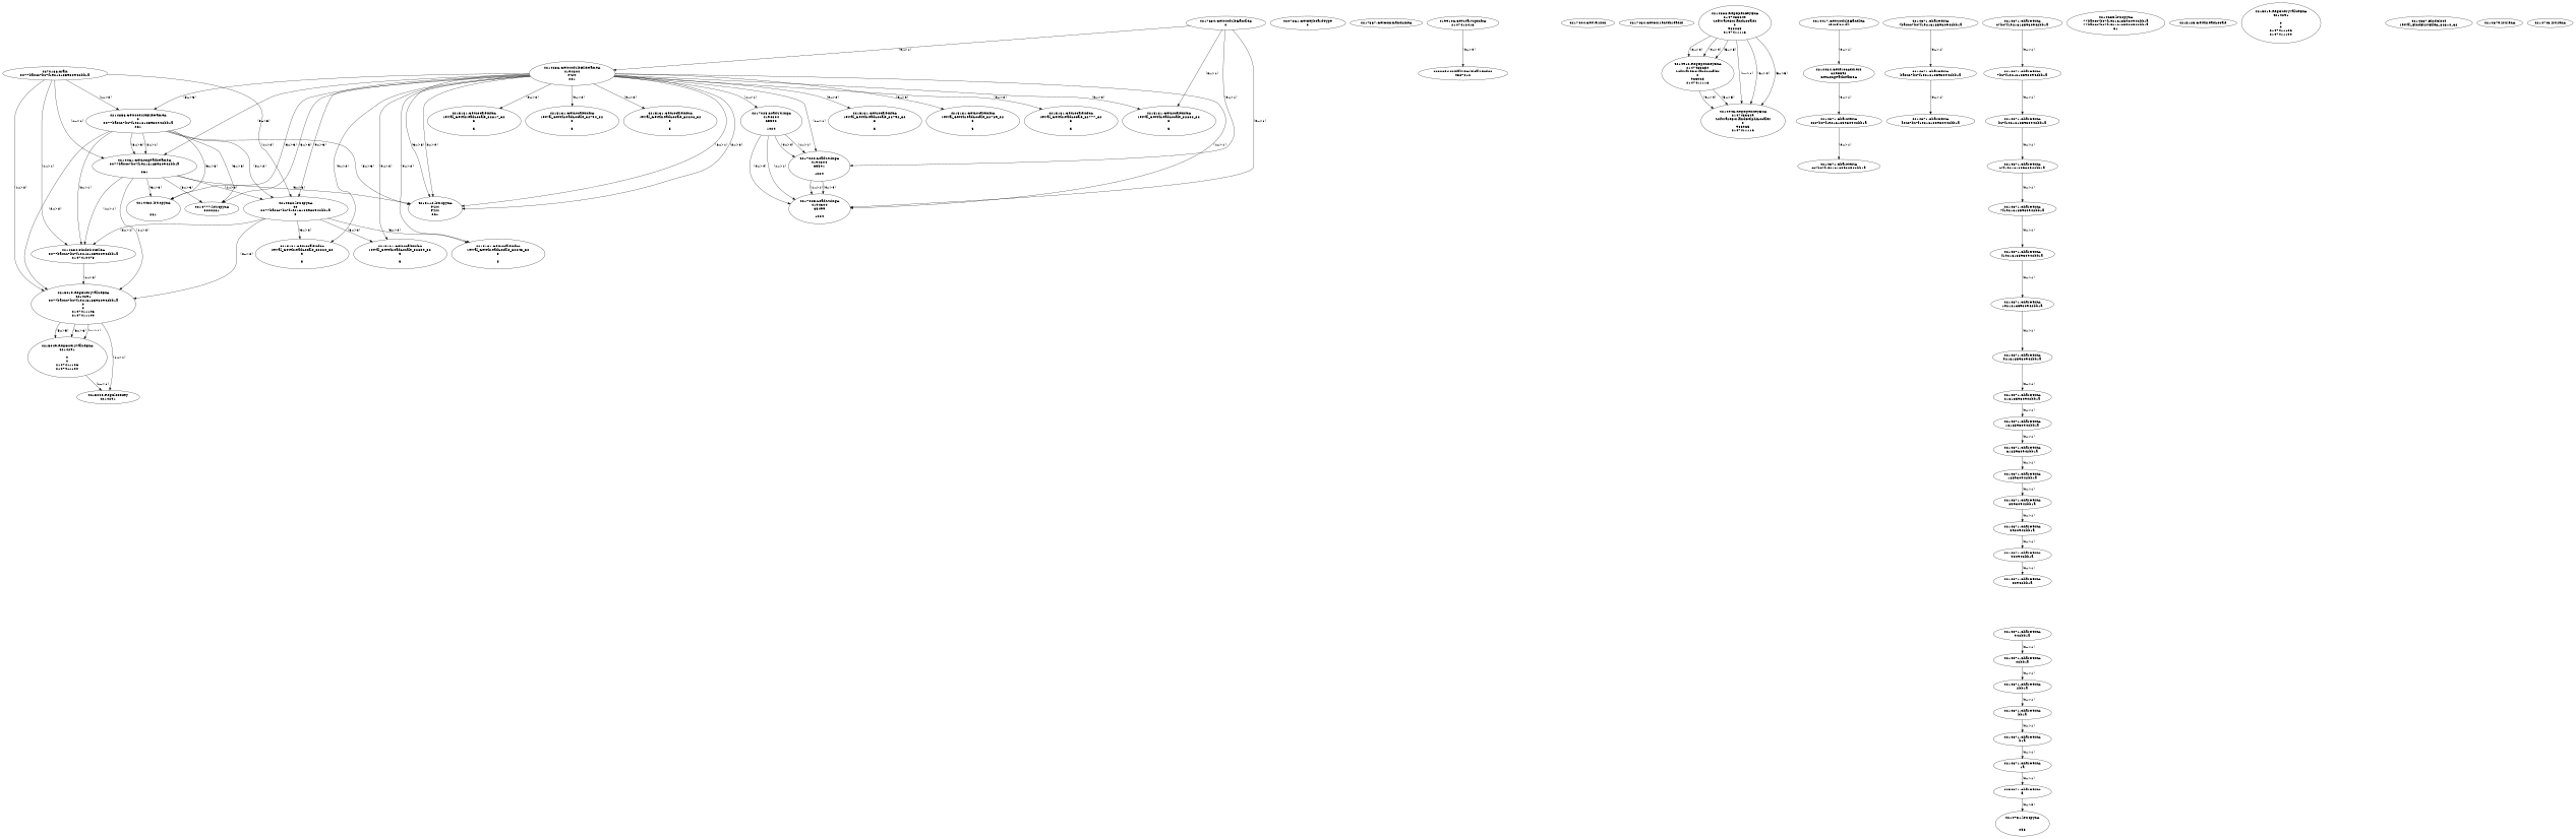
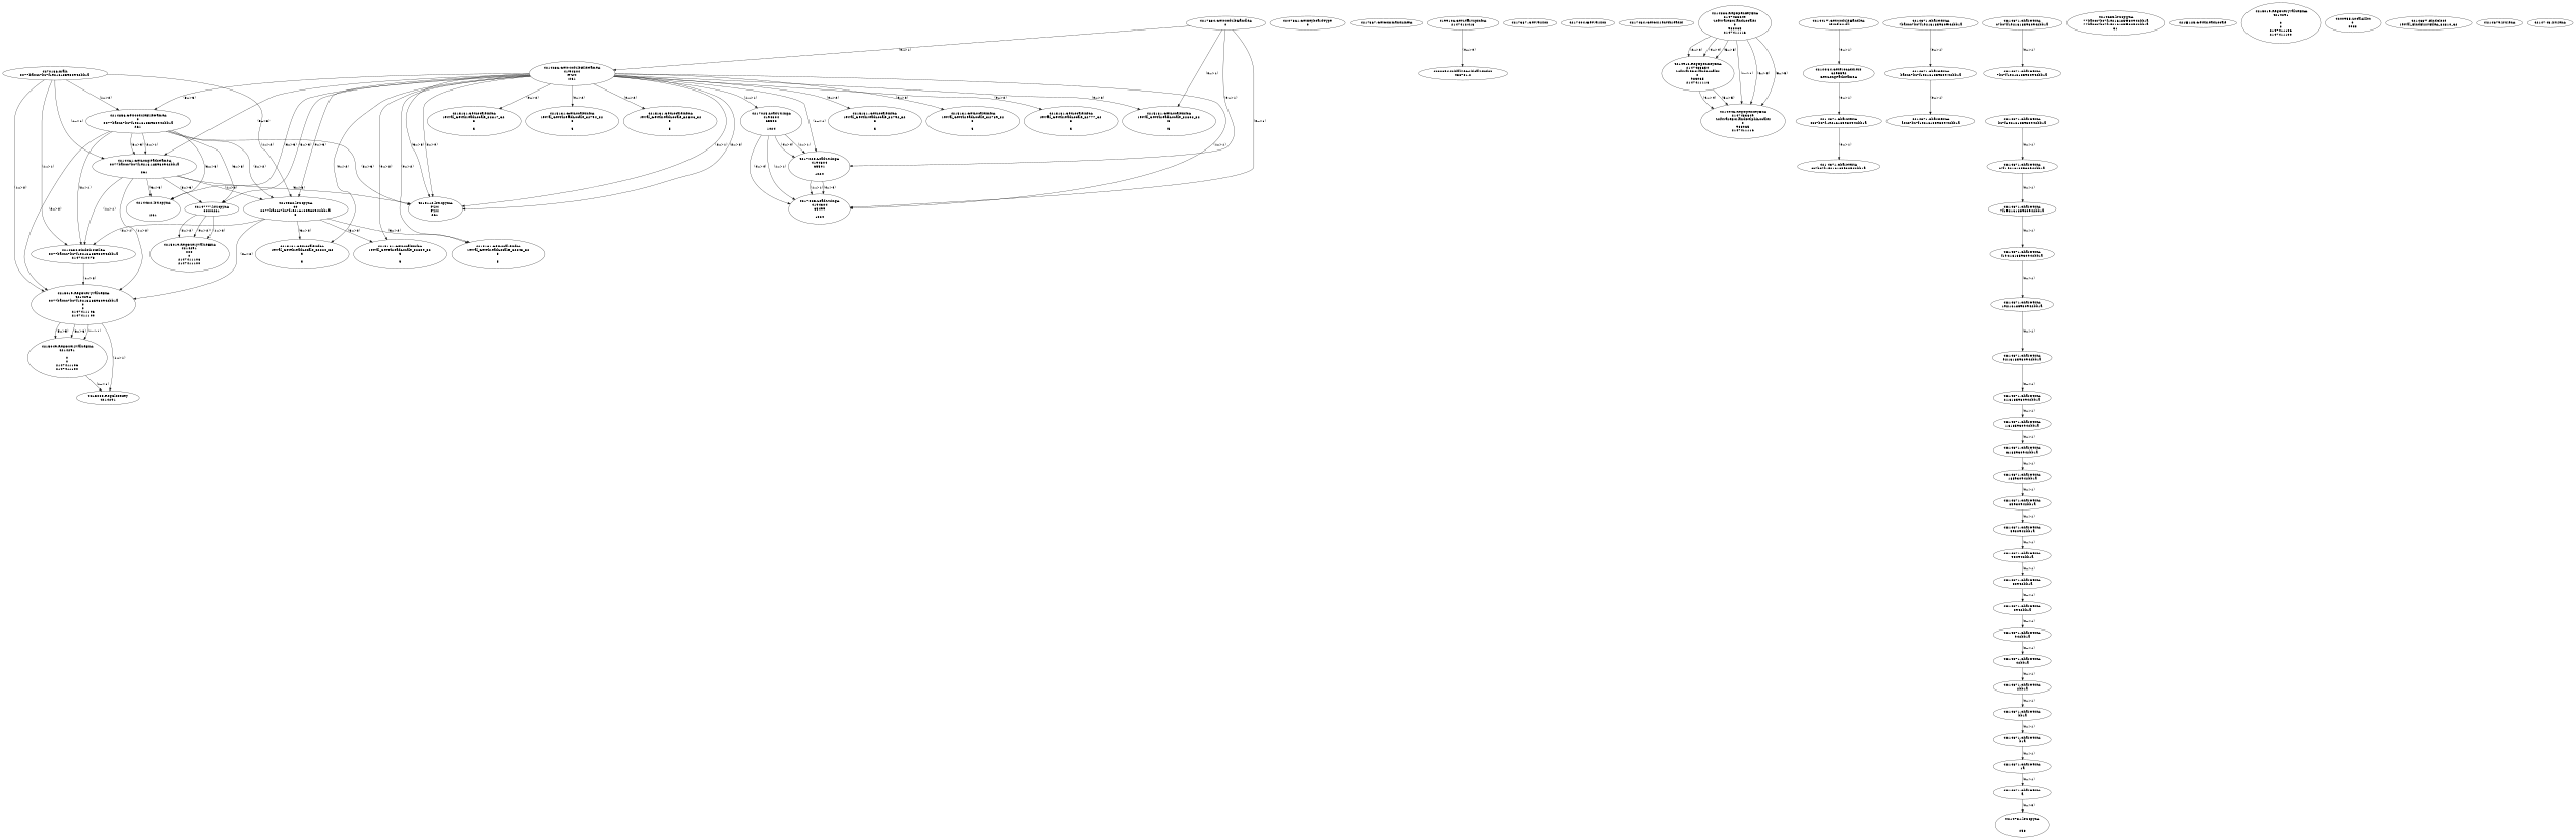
  digraph {
    n1 [label="4270136.main\n0077ba0cc7bc7f1e216185930942bb1a"]
    n2 [label="4214856.GetModuleFileNameA\n0\n0077ba0cc7bc7f1e216185930942bb1a\n261"]
    n3 [label="4214461.GetLongPathNameA\n0077ba0cc7bc7f1e216185930942bb1a\n\n261"]
    n4 [label="4214582.lstrcpynA\n00\n0077ba0cc7bc7f1e216185930942bb1a\n3"]
    n5 [label="4214654.FindFirstFileA\n0077ba0cc7bc7f1e216185930942bb1a\n2147410478"]
    n6 [label="4215019.RegQueryValueExA\n4214291\n0077ba0cc7bc7f1e216185930942bb1a\n0\n0\n2147411106\n2147411100"]
    n7 [label="4215112.lstrcpynA\nPZM\nPZM\n261"]
    n8 [label="4214482.lstrcpynA\n\n\n261"]
    n9 [label="4214777.lstrcpynA\n0000261"]
    n10 [label="4215131.GetLocaleInfoA\nretval_GetThreadLocale_32839_32\n3\n\n5"]
    n11 [label="4215131.GetLocaleInfoA\nretval_GetThreadLocale_32820_32\n3\n\n5"]
    n12 [label="4215131.GetLocaleInfoA\nretval_GetThreadLocale_32843_32\n3\n\n5"]
    n13 [label="4215049.RegQueryValueExA\n4214291\n\n0\n0\n2147411106\n2147411100"]
    n14 [label="4215083.RegCloseKey\n4214291"]
    n15 [label="4217684.GetModuleHandleA\n0"]
    n16 [label="4214286.GetModuleFileNameA\n4194304\nPZM\n261"]
    n17 [label="4217025.LoadStringA\n4194304\n65501\n\n1024"]
    n18 [label="4217025.LoadStringA\n4194304\n65499\n\n1024"]
    n19 [label="4215131.GetLocaleInfoA\nretval_GetThreadLocale_32802_32\n3\n\n5"]
    n20 [label="4217025.LoadStringA\n4194304\n65502\n\n1024"]
    n21 [label="4215131.GetLocaleInfoA\nretval_GetThreadLocale_32817_32\n3\n\n5"]
    n22 [label="4215131.GetLocaleInfoA\nretval_GetThreadLocale_32794_32\n3\n\n5"]
    n23 [label="4215131.GetLocaleInfoA\nretval_GetThreadLocale_32806_32\n3\n\n5"]
    n24 [label="4215131.GetLocaleInfoA\nretval_GetThreadLocale_32792_32\n3\n\n5"]
    n25 [label="4215131.GetLocaleInfoA\nretval_GetThreadLocale_32789_32\n3\n\n5"]
    n26 [label="4215131.GetLocaleInfoA\nretval_GetThreadLocale_32777_32\n3\n\n5"]
    n27 [label="4207361.GetKeyboardType\n0"]
    n28 [label="4217367.GetCommandLineA\n"]
    n29 [label="4199106.GetStartupInfoA\n2147412416"]
    n30 [label="4200894.InitializeCriticalSection\n4367812"]
+   n31 [label="4217387.GetVersion\n"]
    n32 [label="4217404.GetVersion\n"]
    n33 [label="4217464.GetCurrentThreadId\n"]
+   n34 [label="4215019.RegQueryValueExA\n4214291\n000\n0\n2147411106\n2147411100"]
    n35 [label="4214886.RegOpenKeyExA\n2147483649\nSoftware\Borland\Locales\n0\n983065\n2147411116"]
    n36 [label="4214916.RegOpenKeyExA\n2147483650\nSoftware\Borland\Locales\n0\n983065\n2147411116"]
    n37 [label="4214946.RegOpenKeyExA\n2147483649\nSoftware\Borland\Delphi\Locales\n0\n983065\n2147411116"]
    n38 [label="4214417.GetModuleHandleA\nkernel32.dll"]
    n39 [label="4214434.GetProcAddress\n6295592\nGetLongPathNameA"]
    n40 [label="4214371.CharNextA\n0cc7bc7f1e216185930942bb1a"]
    n41 [label="4214371.CharNextA\n7ba0cc7bc7f1e216185930942bb1a"]
    n42 [label="4214371.CharNextA\nba0cc7bc7f1e216185930942bb1a"]
    n43 [label="4214371.CharNextA\na0cc7bc7f1e216185930942bb1a"]
    n44 [label="4214371.CharNextA\ncc7bc7f1e216185930942bb1a"]
    n45 [label="4214371.CharNextA\nc7bc7f1e216185930942bb1a"]
    n46 [label="4214371.CharNextA\n7bc7f1e216185930942bb1a"]
    n47 [label="4214371.CharNextA\nbc7f1e216185930942bb1a"]
    n48 [label="4214371.CharNextA\nc7f1e216185930942bb1a"]
    n49 [label="4214371.CharNextA\n7f1e216185930942bb1a"]
    n50 [label="4214371.CharNextA\nf1e216185930942bb1a"]
    n51 [label="4214371.CharNextA\n1e216185930942bb1a"]
    n52 [label="4214371.CharNextA\ne216185930942bb1a"]
    n53 [label="4214371.CharNextA\n216185930942bb1a"]
    n54 [label="4214371.CharNextA\n16185930942bb1a"]
    n55 [label="4214371.CharNextA\n6185930942bb1a"]
    n56 [label="4214371.CharNextA\n185930942bb1a"]
    n57 [label="4214371.CharNextA\n85930942bb1a"]
    n58 [label="4214371.CharNextA\n5930942bb1a"]
    n59 [label="4214371.CharNextA\n930942bb1a"]
    n60 [label="4214371.CharNextA\n30942bb1a"]
+   n61 [label="4214371.CharNextA\n0942bb1a"]
    n62 [label="4214371.CharNextA\n942bb1a"]
    n63 [label="4214371.CharNextA\n42bb1a"]
    n64 [label="4214371.CharNextA\n2bb1a"]
    n65 [label="4214371.CharNextA\nbb1a"]
    n66 [label="4214371.CharNextA\nb1a"]
    n67 [label="4214371.CharNextA\n1a"]
-   n68 [label="4254371.CharNextA\na"]
+   n68 [label="4214371.CharNextA\na"]
    n69 [label="4214731.lstrcpynA\n\n\n258"]
    n70 [label="4214635.lstrcpynA\n77ba0cc7bc7f1e216185930942bb1a\n77ba0cc7bc7f1e216185930942bb1a\n31"]
    n71 [label="4215125.GetThreadLocale\n"]
    n72 [label="4215019.RegQueryValueExA\n4214291\n\n0\n0\n2147411106\n2147411100"]
+   n73 [label="4200955.LocalAlloc\n0\n4088"]
    n74 [label="4214667.FindClose\nretval_FindFirstFileA_32810_32"]
    n75 [label="4214679.lstrlenA\n"]
    n76 [label="4214743.lstrlenA\n"]
    n1 -> n2 [label="(1-->2)"]
    n1 -> n3 [label="(1-->1)"]
    n1 -> n4 [label="(1-->2)"]
    n1 -> n5 [label="(1-->1)"]
    n1 -> n6 [label="(1-->2)"]
    n2 -> n3 [label="(2-->1)"]
    n2 -> n3 [label="(3-->3)"]
    n2 -> n4 [label="(2-->2)"]
    n2 -> n5 [label="(2-->1)"]
    n2 -> n6 [label="(2-->2)"]
    n2 -> n7 [label="(3-->3)"]
    n2 -> n8 [label="(3-->3)"]
    n2 -> n9 [label="(3-->3)"]
    n3 -> n4 [label="(1-->2)"]
    n3 -> n5 [label="(1-->1)"]
    n3 -> n6 [label="(1-->2)"]
    n3 -> n7 [label="(3-->3)"]
    n3 -> n8 [label="(3-->3)"]
    n3 -> n9 [label="(3-->3)"]
    n4 -> n5 [label="(2-->1)"]
    n4 -> n6 [label="(2-->2)"]
    n4 -> n10 [label="(3-->2)"]
    n4 -> n11 [label="(3-->2)"]
    n4 -> n12 [label="(3-->2)"]
    n5 -> n6 [label="(1-->2)"]
    n6 -> n13 [label="(1-->1)"]
    n6 -> n13 [label="(5-->5)"]
    n6 -> n13 [label="(6-->6)"]
    n6 -> n14 [label="(1-->1)"]
+   n9 -> n34 [label="(1-->2)"]
+   n9 -> n34 [label="(2-->2)"]
+   n9 -> n34 [label="(0-->2)"]
    n13 -> n14 [label="(1-->1)"]
    n15 -> n16 [label="(0-->1)"]
    n15 -> n17 [label="(0-->1)"]
    n15 -> n18 [label="(0-->1)"]
    n15 -> n19 [label="(0-->1)"]
    n16 -> n2 [label="(3-->3)"]
    n16 -> n3 [label="(3-->3)"]
    n16 -> n4 [label="(0-->3)"]
    n16 -> n7 [label="(2-->1)"]
    n16 -> n7 [label="(2-->2)"]
    n16 -> n7 [label="(3-->3)"]
    n16 -> n7 [label="(2-->0)"]
    n16 -> n8 [label="(3-->3)"]
    n16 -> n9 [label="(3-->3)"]
    n16 -> n10 [label="(0-->2)"]
    n16 -> n11 [label="(0-->2)"]
    n16 -> n12 [label="(0-->2)"]
    n16 -> n17 [label="(1-->1)"]
    n16 -> n18 [label="(1-->1)"]
    n16 -> n19 [label="(0-->2)"]
    n16 -> n20 [label="(1-->1)"]
    n16 -> n21 [label="(0-->2)"]
    n16 -> n22 [label="(0-->2)"]
    n16 -> n23 [label="(0-->2)"]
    n16 -> n24 [label="(0-->2)"]
    n16 -> n25 [label="(0-->2)"]
    n16 -> n26 [label="(0-->2)"]
    n17 -> n18 [label="(1-->1)"]
    n17 -> n18 [label="(4-->4)"]
    n20 -> n17 [label="(1-->1)"]
    n20 -> n17 [label="(4-->4)"]
    n20 -> n18 [label="(1-->1)"]
    n20 -> n18 [label="(4-->4)"]
    n29 -> n30 [label="(0-->0)"]
    n35 -> n36 [label="(2-->2)"]
    n35 -> n36 [label="(4-->4)"]
    n35 -> n36 [label="(5-->5)"]
    n35 -> n37 [label="(1-->1)"]
    n35 -> n37 [label="(4-->4)"]
    n35 -> n37 [label="(5-->5)"]
    n36 -> n37 [label="(4-->4)"]
    n36 -> n37 [label="(5-->5)"]
    n38 -> n39 [label="(0-->1)"]
    n39 -> n40 [label="(0-->1)"]
    n40 -> n44 [label="(0-->1)"]
    n41 -> n42 [label="(0-->1)"]
    n42 -> n43 [label="(0-->1)"]
    n45 -> n46 [label="(0-->1)"]
-   n46 -> n47 [label="(0-->1)"]
    n47 -> n48 [label="(0-->1)"]
    n48 -> n49 [label="(0-->1)"]
    n49 -> n50 [label="(0-->1)"]
    n50 -> n51 [label="(0-->1)"]
    n51 -> n52 [label="(0-->1)"]
    n52 -> n53 [label="(0-->1)"]
    n53 -> n54 [label="(0-->1)"]
    n54 -> n55 [label="(0-->1)"]
    n55 -> n56 [label="(0-->1)"]
    n56 -> n57 [label="(0-->1)"]
    n57 -> n58 [label="(0-->1)"]
    n58 -> n59 [label="(0-->1)"]
    n59 -> n60 [label="(0-->1)"]
+   n60 -> n61 [label="(0-->1)"]
+   n61 -> n62 [label="(0-->1)"]
    n62 -> n63 [label="(0-->1)"]
    n63 -> n64 [label="(0-->1)"]
    n64 -> n65 [label="(0-->1)"]
    n65 -> n66 [label="(0-->1)"]
    n66 -> n67 [label="(0-->1)"]
    n67 -> n68 [label="(0-->1)"]
    n68 -> n69 [label="(0-->0)"]
  }
